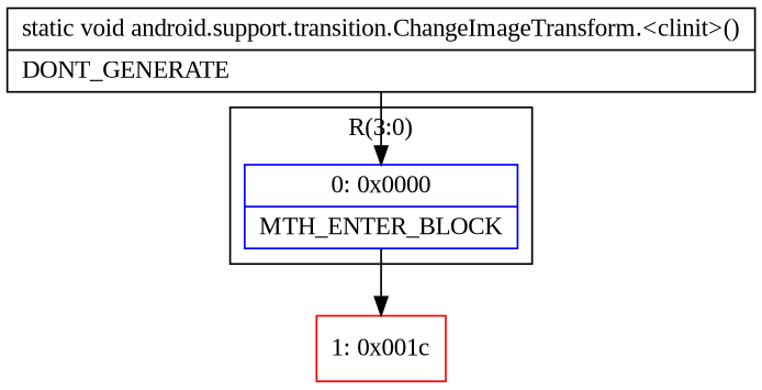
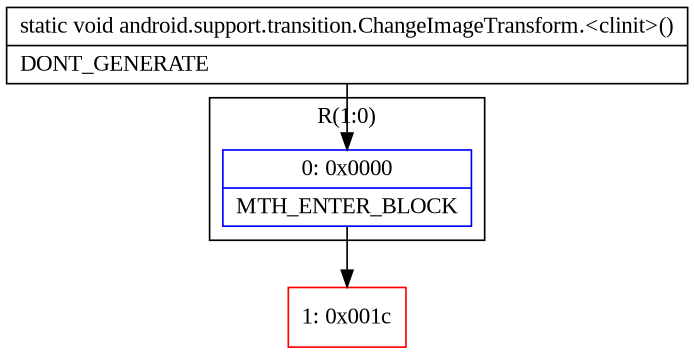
  digraph {
    fontname="Liberation Serif"
    node [shape=record fontname="Liberation Serif"]
    edge [fontname="Liberation Serif"]
    n1 [color=blue label="{0\:\ 0x0000|MTH_ENTER_BLOCK\l}"]
    n2 [color=red label="{1\:\ 0x001c}"]
    n3 [label="{static void android.support.transition.ChangeImageTransform.\<clinit\>()  | DONT_GENERATE\l}"]
    subgraph cluster_1 {
-     label="R(3:0)"
+     label="R(1:0)"
      n1
    }
    n1 -> n2
    n3 -> n1
  }
